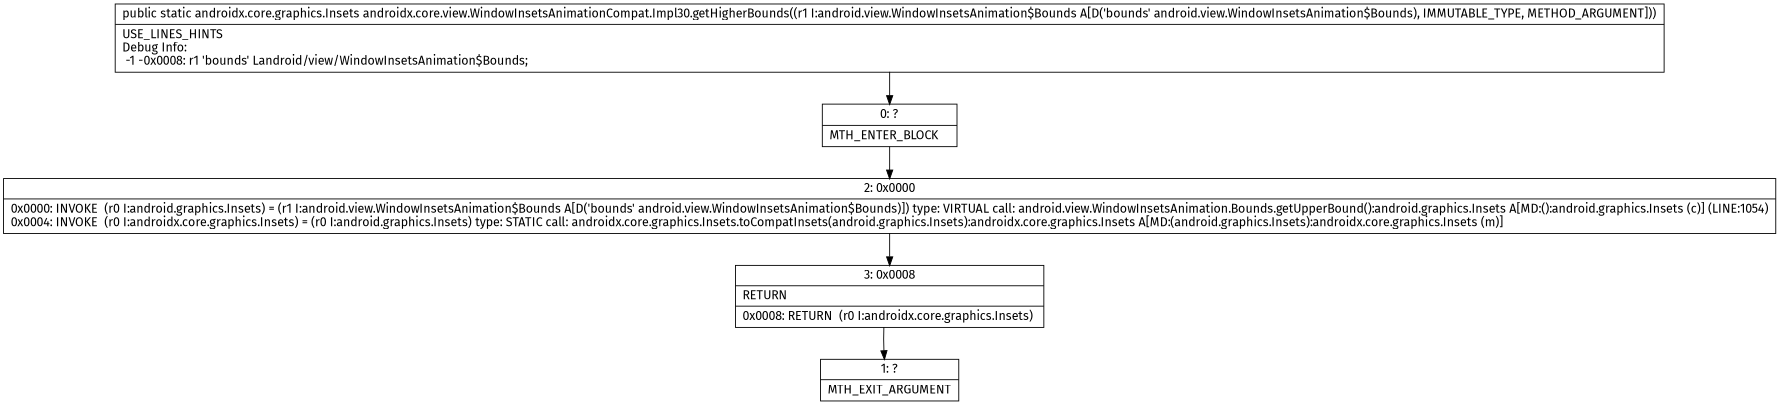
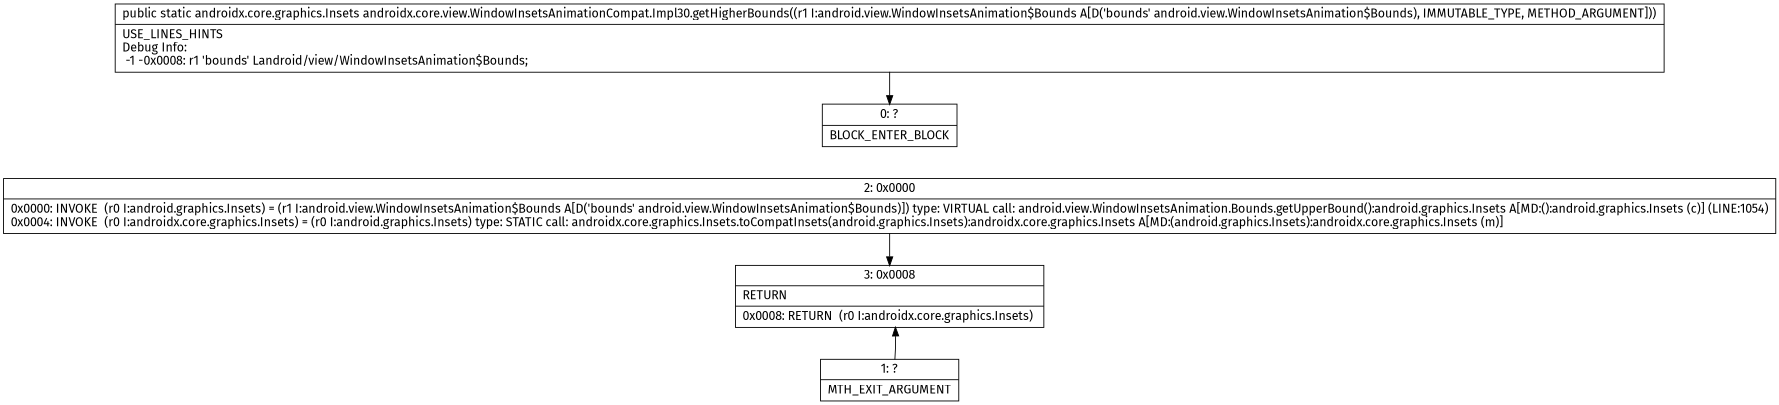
  digraph {
    fontname="Fira Sans"
    node [fontname="Fira Sans" shape=record]
    edge [fontname="Fira Sans"]
-   n1 [label="{0\:\ ?|MTH_ENTER_BLOCK\l}"]
+   n1 [label="{0\:\ ?|BLOCK_ENTER_BLOCK\l}"]
    n2 [label="{2\:\ 0x0000|0x0000: INVOKE  (r0 I:android.graphics.Insets) = (r1 I:android.view.WindowInsetsAnimation$Bounds A[D('bounds' android.view.WindowInsetsAnimation$Bounds)]) type: VIRTUAL call: android.view.WindowInsetsAnimation.Bounds.getUpperBound():android.graphics.Insets A[MD:():android.graphics.Insets (c)] (LINE:1054)\l0x0004: INVOKE  (r0 I:androidx.core.graphics.Insets) = (r0 I:android.graphics.Insets) type: STATIC call: androidx.core.graphics.Insets.toCompatInsets(android.graphics.Insets):androidx.core.graphics.Insets A[MD:(android.graphics.Insets):androidx.core.graphics.Insets (m)]\l}"]
    n3 [label="{3\:\ 0x0008|RETURN\l|0x0008: RETURN  (r0 I:androidx.core.graphics.Insets) \l}"]
    n4 [label="{1\:\ ?|MTH_EXIT_ARGUMENT\l}"]
    n5 [label="{public static androidx.core.graphics.Insets androidx.core.view.WindowInsetsAnimationCompat.Impl30.getHigherBounds((r1 I:android.view.WindowInsetsAnimation$Bounds A[D('bounds' android.view.WindowInsetsAnimation$Bounds), IMMUTABLE_TYPE, METHOD_ARGUMENT]))  | USE_LINES_HINTS\lDebug Info:\l  \-1 \-0x0008: r1 'bounds' Landroid\/view\/WindowInsetsAnimation$Bounds;\l}"]
-   n1 -> n2
    n2 -> n3
-   n3 -> n4
+   n4 -> n3
    n5 -> n1
  }
